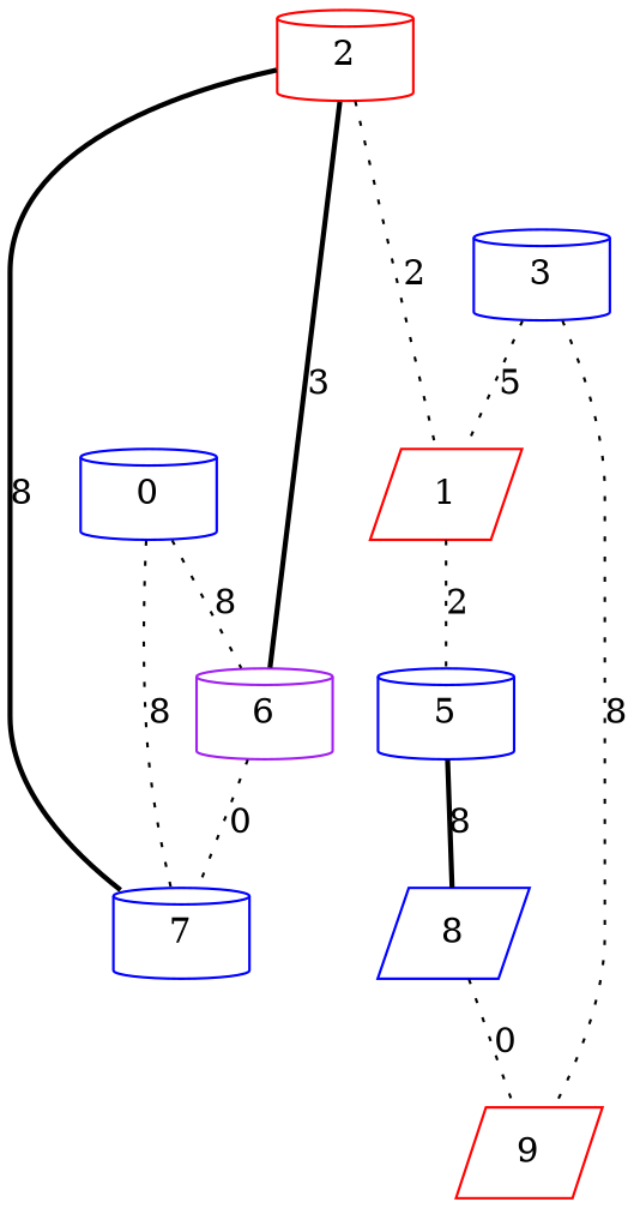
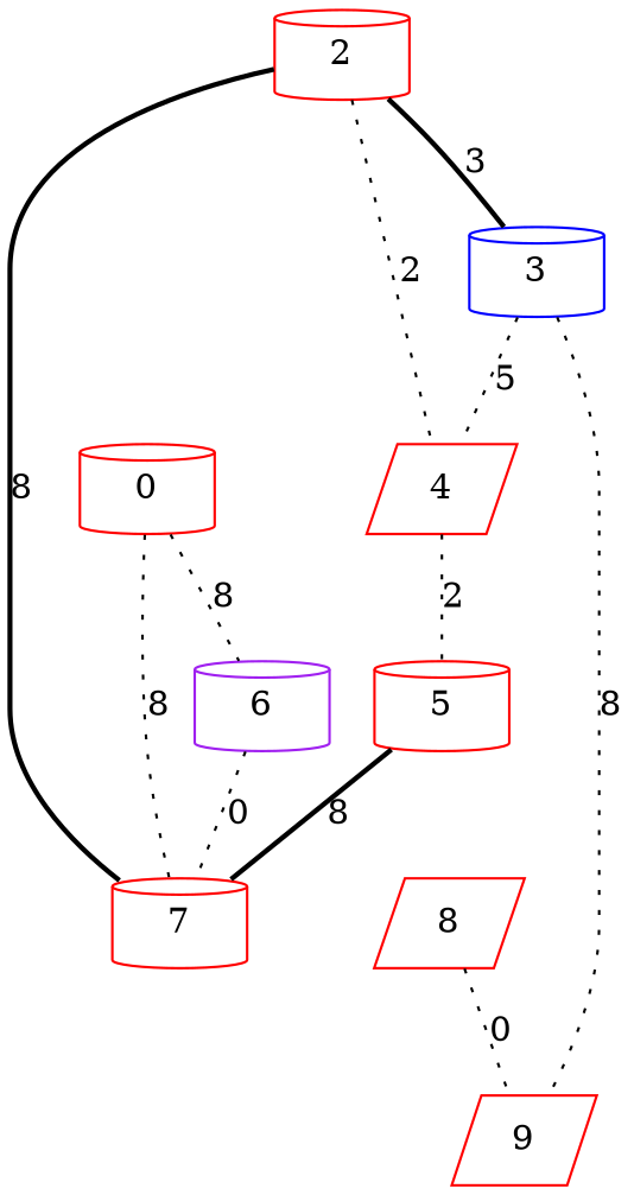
  graph {
    node [color=red shape=cylinder weight=1]
    edge [style=dotted]
    6 [color=purple weight=4]
-   0 [color=blue]
-   7 [color=blue weight=3]
-   8 [color=blue shape=parallelogram weight=3]
+   0
+   7 [weight=3]
+   8 [shape=parallelogram weight=3]
    9 [shape=parallelogram weight=3]
    2
    3 [color=blue]
-   4 [shape=parallelogram label=1]
-   5 [color=blue]
+   4 [shape=parallelogram]
+   5
    6 -- 7 [label=0]
    0 -- 6 [label=8]
    0 -- 7 [label=8]
    8 -- 9 [label=0]
    2 -- 7 [label=8 style=bold]
-   2 -- 6 [label=3 style=bold]
+   2 -- 3 [label=3 style=bold]
    2 -- 4 [label=2]
    3 -- 9 [label=8]
    3 -- 4 [label=5]
    4 -- 5 [label=2]
-   5 -- 8 [label=8 style=bold]
+   5 -- 7 [label=8 style=bold]
  }
